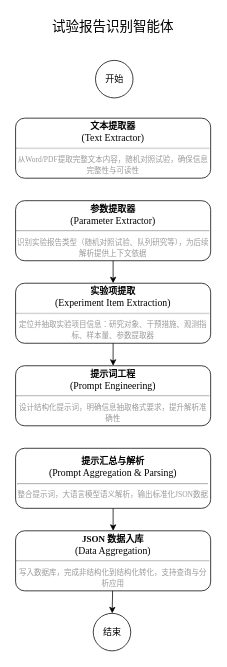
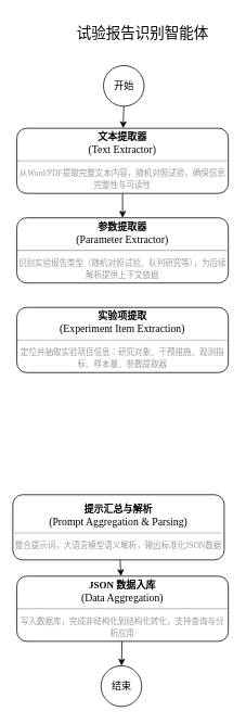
  <mxCell id="0" />
  <mxCell id="1" parent="0" />
  <mxCell id="2" value="开始" style="ellipse;whiteSpace=wrap;html=1;aspect=fixed;fontFamily=Times New Roman;" vertex="1" parent="1"><mxGeometry x="126.5" y="80" width="50" height="50" as="geometry" /></mxCell>
  <mxCell id="3" value="&lt;b&gt;文本提取器&lt;/b&gt;&lt;br&gt;&lt;font size=&quot;2&quot;&gt;(Text Extractor)&lt;/font&gt;&lt;hr&gt;&lt;font style=&quot;font-size: 10px; color: rgb(153, 153, 153);&quot;&gt;从Word/PDF提取完整文本内容，随机对照试验，确保信息完整性与可读性&lt;/font&gt;" style="rounded=1;whiteSpace=wrap;html=1;fontFamily=Times New Roman;" vertex="1" parent="1"><mxGeometry x="20" y="157" width="260" height="80" as="geometry" /></mxCell>
  <mxCell id="4" value="&lt;b&gt;参数提取器&lt;/b&gt;&lt;br&gt;&lt;font size=&quot;2&quot;&gt;(Parameter Extractor)&lt;/font&gt;&lt;hr&gt;&lt;font style=&quot;font-size: 10px; color: rgb(153, 153, 153);&quot;&gt;识别实验报告类型（随机对照试验、队列研究等），为后续解析提供上下文依据&lt;/font&gt;" style="rounded=1;whiteSpace=wrap;html=1;fontFamily=Times New Roman;" vertex="1" parent="1"><mxGeometry x="20" y="267" width="260" height="80" as="geometry" /></mxCell>
  <mxCell id="5" value="&lt;b&gt;实验项提取&lt;/b&gt;&lt;br&gt;&lt;font size=&quot;2&quot;&gt;(Experiment Item Extraction)&lt;/font&gt;&lt;hr&gt;&lt;font style=&quot;font-size: 10px; color: rgb(153, 153, 153);&quot;&gt;定位并抽取实验项目信息：研究对象、干预措施、观测指标、样本量、参数提取器&lt;/font&gt;" style="rounded=1;whiteSpace=wrap;html=1;fontFamily=Times New Roman;" vertex="1" parent="1"><mxGeometry x="20" y="377" width="260" height="80" as="geometry" /></mxCell>
- <mxCell id="6" value="&lt;b&gt;提示词工程&lt;/b&gt;&lt;br&gt;&lt;font size=&quot;2&quot;&gt;(Prompt Engineering)&lt;/font&gt;&lt;hr&gt;&lt;font style=&quot;color: rgb(153, 153, 153); font-size: 10px;&quot;&gt;设计结构化提示词，明确信息抽取格式要求，提升解析准确性&lt;/font&gt;" style="rounded=1;whiteSpace=wrap;html=1;fontFamily=Times New Roman;" vertex="1" parent="1"><mxGeometry x="20" y="487" width="260" height="80" as="geometry" /></mxCell>
- <mxCell id="7" value="&lt;b&gt;提示汇总与解析&lt;/b&gt;&lt;br&gt;&lt;font size=&quot;2&quot;&gt;(Prompt Aggregation &amp;amp; Parsing)&lt;/font&gt;&lt;hr&gt;&lt;font style=&quot;font-size: 10px; color: rgb(153, 153, 153);&quot;&gt;整合提示词，大语言模型语义解析，输出标准化JSON数据&lt;/font&gt;" style="rounded=1;whiteSpace=wrap;html=1;fontFamily=Times New Roman;" vertex="1" parent="1"><mxGeometry x="20" y="597" width="260" height="80" as="geometry" /></mxCell>
+ <mxCell id="7" value="&lt;b&gt;提示汇总与解析&lt;/b&gt;&lt;br&gt;&lt;font size=&quot;2&quot;&gt;(Prompt Aggregation &amp;amp; Parsing)&lt;/font&gt;&lt;hr&gt;&lt;font style=&quot;font-size: 10px; color: rgb(153, 153, 153);&quot;&gt;整合提示词，大语言模型语义解析，输出标准化JSON数据&lt;/font&gt;" style="rounded=1;whiteSpace=wrap;html=1;fontFamily=Times New Roman;" vertex="1" parent="1"><mxGeometry x="15" y="607" width="260" height="80" as="geometry" /></mxCell>
  <mxCell id="8" value="&lt;b&gt;JSON 数据入库&lt;/b&gt;&lt;br&gt;&lt;font size=&quot;2&quot;&gt;(Data Aggregation)&lt;/font&gt;&lt;hr&gt;&lt;font style=&quot;color: rgb(153, 153, 153); font-size: 10px;&quot;&gt;写入数据库，完成非结构化到结构化转化，支持查询与分析应用&lt;/font&gt;" style="rounded=1;whiteSpace=wrap;html=1;fontFamily=Times New Roman;" vertex="1" parent="1"><mxGeometry x="20" y="707" width="260" height="80" as="geometry" /></mxCell>
  <mxCell id="9" value="结束" style="ellipse;whiteSpace=wrap;html=1;aspect=fixed;fontFamily=Times New Roman;" vertex="1" parent="1"><mxGeometry x="123.5" y="817" width="50" height="50" as="geometry" /></mxCell>
- <mxCell id="12" value="" style="endArrow=classic;html=1;rounded=0;fontFamily=Times New Roman;" edge="1" parent="1" source="4" target="5"><mxGeometry relative="1" as="geometry" /></mxCell>
- <mxCell id="13" value="" style="endArrow=classic;html=1;rounded=0;fontFamily=Times New Roman;" edge="1" parent="1" source="5" target="6"><mxGeometry relative="1" as="geometry" /></mxCell>
+ <mxCell id="10" value="" style="endArrow=classic;html=1;rounded=0;fontFamily=Times New Roman;" edge="1" parent="1" source="2" target="3"><mxGeometry relative="1" as="geometry" /></mxCell>
+ <mxCell id="11" value="" style="endArrow=classic;html=1;rounded=0;fontFamily=Times New Roman;" edge="1" parent="1" source="3" target="4"><mxGeometry relative="1" as="geometry" /></mxCell>
  <mxCell id="14" value="" style="endArrow=classic;html=1;rounded=0;fontFamily=Times New Roman;" edge="1" parent="1" source="7" target="8"><mxGeometry relative="1" as="geometry" /></mxCell>
  <mxCell id="15" value="" style="endArrow=classic;html=1;rounded=0;fontFamily=Times New Roman;" edge="1" parent="1" source="8" target="9"><mxGeometry relative="1" as="geometry" /></mxCell>
- <mxCell id="16" value="试验报告识别智能体" style="text;html=1;align=center;verticalAlign=middle;whiteSpace=wrap;rounded=0;fontSize=18;fontFamily=Times New Roman;" vertex="1" parent="1"><mxGeometry x="40" y="20" width="220" height="30" as="geometry" /></mxCell>
+ <mxCell id="16" value="试验报告识别智能体" style="text;html=1;align=center;verticalAlign=middle;whiteSpace=wrap;rounded=0;fontSize=18;fontFamily=Times New Roman;" vertex="1" parent="1"><mxGeometry x="65" y="25" width="220" height="30" as="geometry" /></mxCell>
